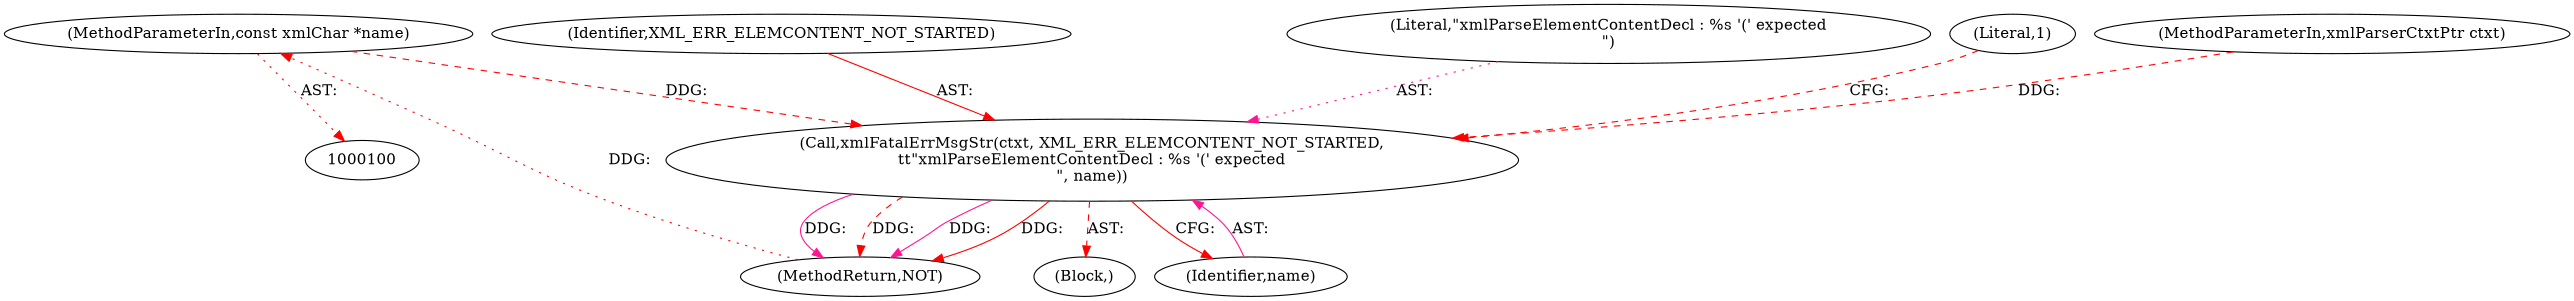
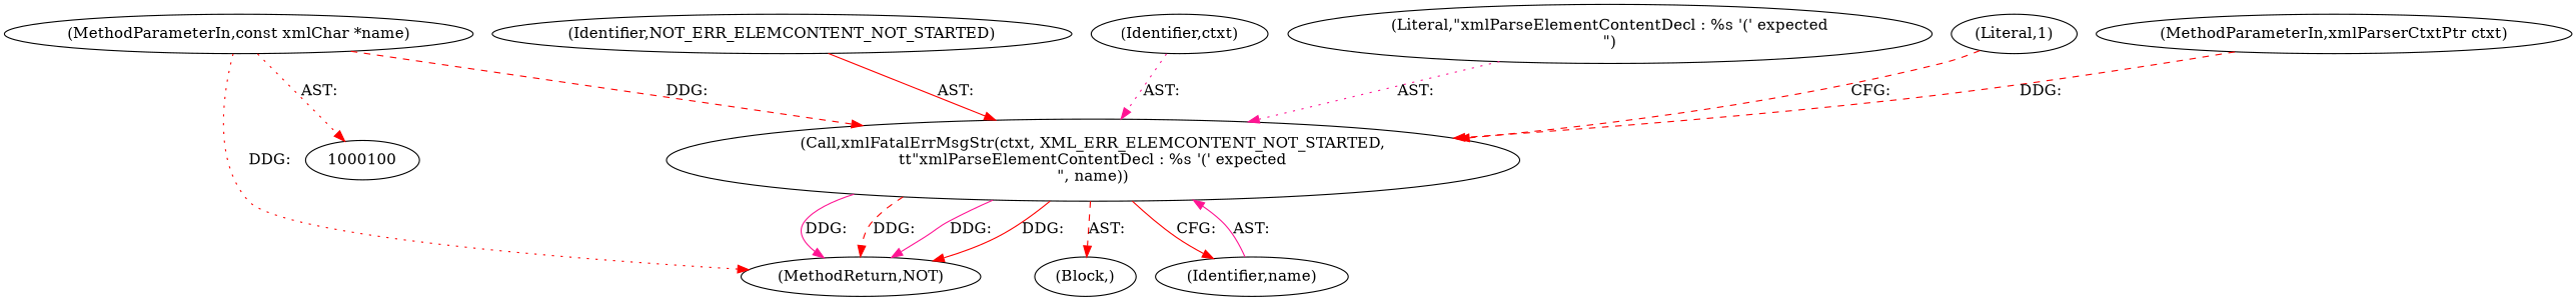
  digraph {
    edge [color=red style=solid]
    n1 [label="(MethodParameterIn,const xmlChar *name)"]
    n2 [label="(Call,xmlFatalErrMsgStr(ctxt, XML_ERR_ELEMCONTENT_NOT_STARTED,\n\t\t\"xmlParseElementContentDecl : %s '(' expected\n\", name))"]
    n3 [label="(MethodReturn,NOT)"]
    1000100
    n5 [label="(Block,)"]
    n6 [label="(Identifier,name)"]
-   n7 [label="(Identifier,XML_ERR_ELEMCONTENT_NOT_STARTED)"]
+   n7 [label="(Identifier,NOT_ERR_ELEMCONTENT_NOT_STARTED)"]
+   n8 [label="(Identifier,ctxt)"]
    n9 [label="(Literal,\"xmlParseElementContentDecl : %s '(' expected\n\")"]
    n10 [label="(Literal,1)"]
    n11 [label="(MethodParameterIn,xmlParserCtxtPtr ctxt)"]
    n1 -> n2 [label="DDG: " style=dashed]
-   n3 -> n1 [label="DDG: " style=dotted]
+   n1 -> n3 [label="DDG: " style=dotted]
    n1 -> 1000100 [label="AST: " style=dotted]
    n2 -> n3 [color=deeppink label="DDG: "]
    n2 -> n3 [label="DDG: "]
    n2 -> n3 [color=deeppink label="DDG: "]
    n2 -> n3 [label="DDG: " style=dashed]
    n2 -> n5 [label="AST: " style=dashed]
    n2 -> n6 [label="CFG: "]
    n6 -> n2 [color=deeppink label="AST: "]
    n7 -> n2 [label="AST: "]
+   n8 -> n2 [color=deeppink label="AST: " style=dotted]
    n9 -> n2 [color=deeppink label="AST: " style=dotted]
    n10 -> n2 [label="CFG: " style=dashed]
    n11 -> n2 [label="DDG: " style=dashed]
  }
